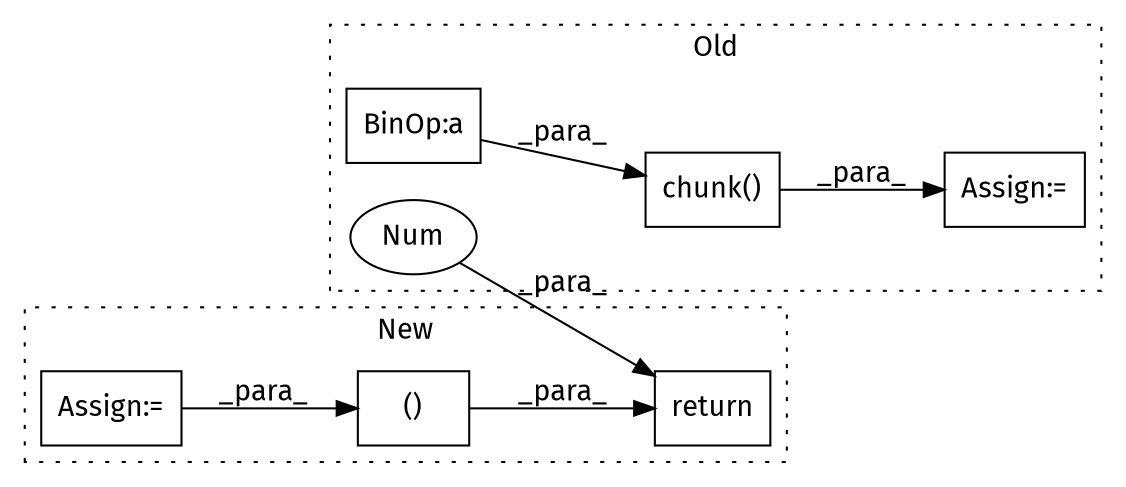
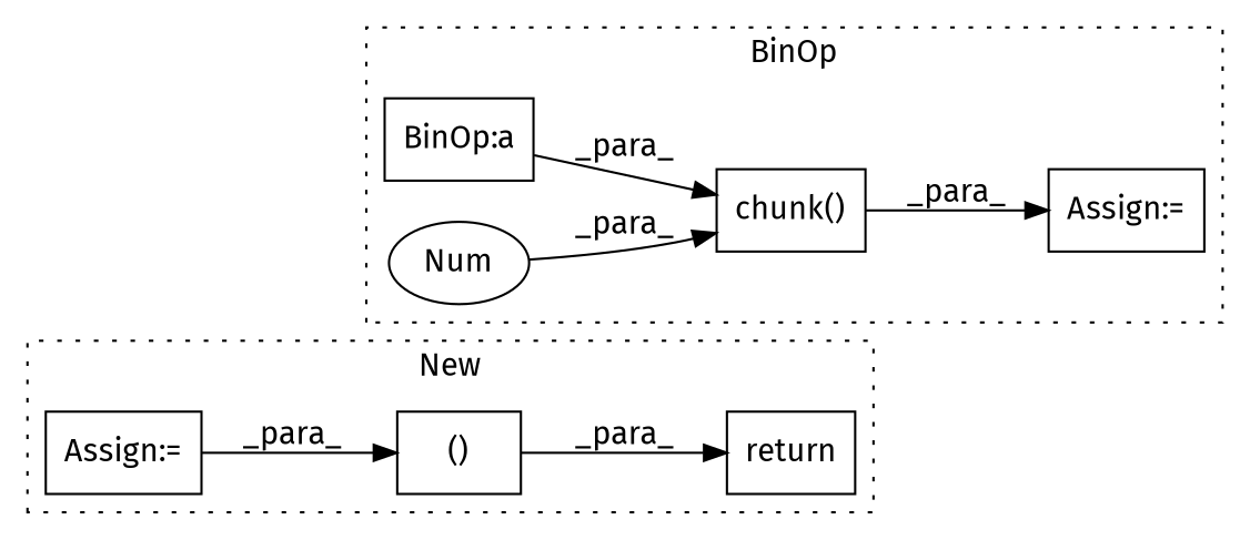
  digraph {
    fontname="Fira Sans"
    rankdir=LR
    node [a=68 fontname="Fira Sans" l=3 shape=box]
    edge [fontname="Fira Sans"]
    n1 [a=75 l="12,1" label="chunk()" s="1303,1319"]
    n2 [a=76 l=1 label=Num s=1315 shape=ellipse]
    n3 [l=34 label="Assign:=" s=1269]
    n4 [a=82 label="BinOp:a" s=1233]
    n5 [a=54 l=9 label="()" s=2712]
    n6 [label="Assign:=" s=2627]
    n7 [a=93 l=7 label=return s=2698]
    subgraph cluster_1 {
-     label=Old
+     label=BinOp
      style=dotted
      n1
      n2
      n3
      n4
    }
    subgraph cluster_2 {
      label=New
      style=dotted
      n5
      n6
      n7
    }
    n1 -> n3 [label=_para_]
-   n2 -> n7 [label=_para_]
+   n2 -> n1 [label=_para_]
    n4 -> n1 [label=_para_]
    n5 -> n7 [label=_para_]
    n6 -> n5 [label=_para_]
  }
